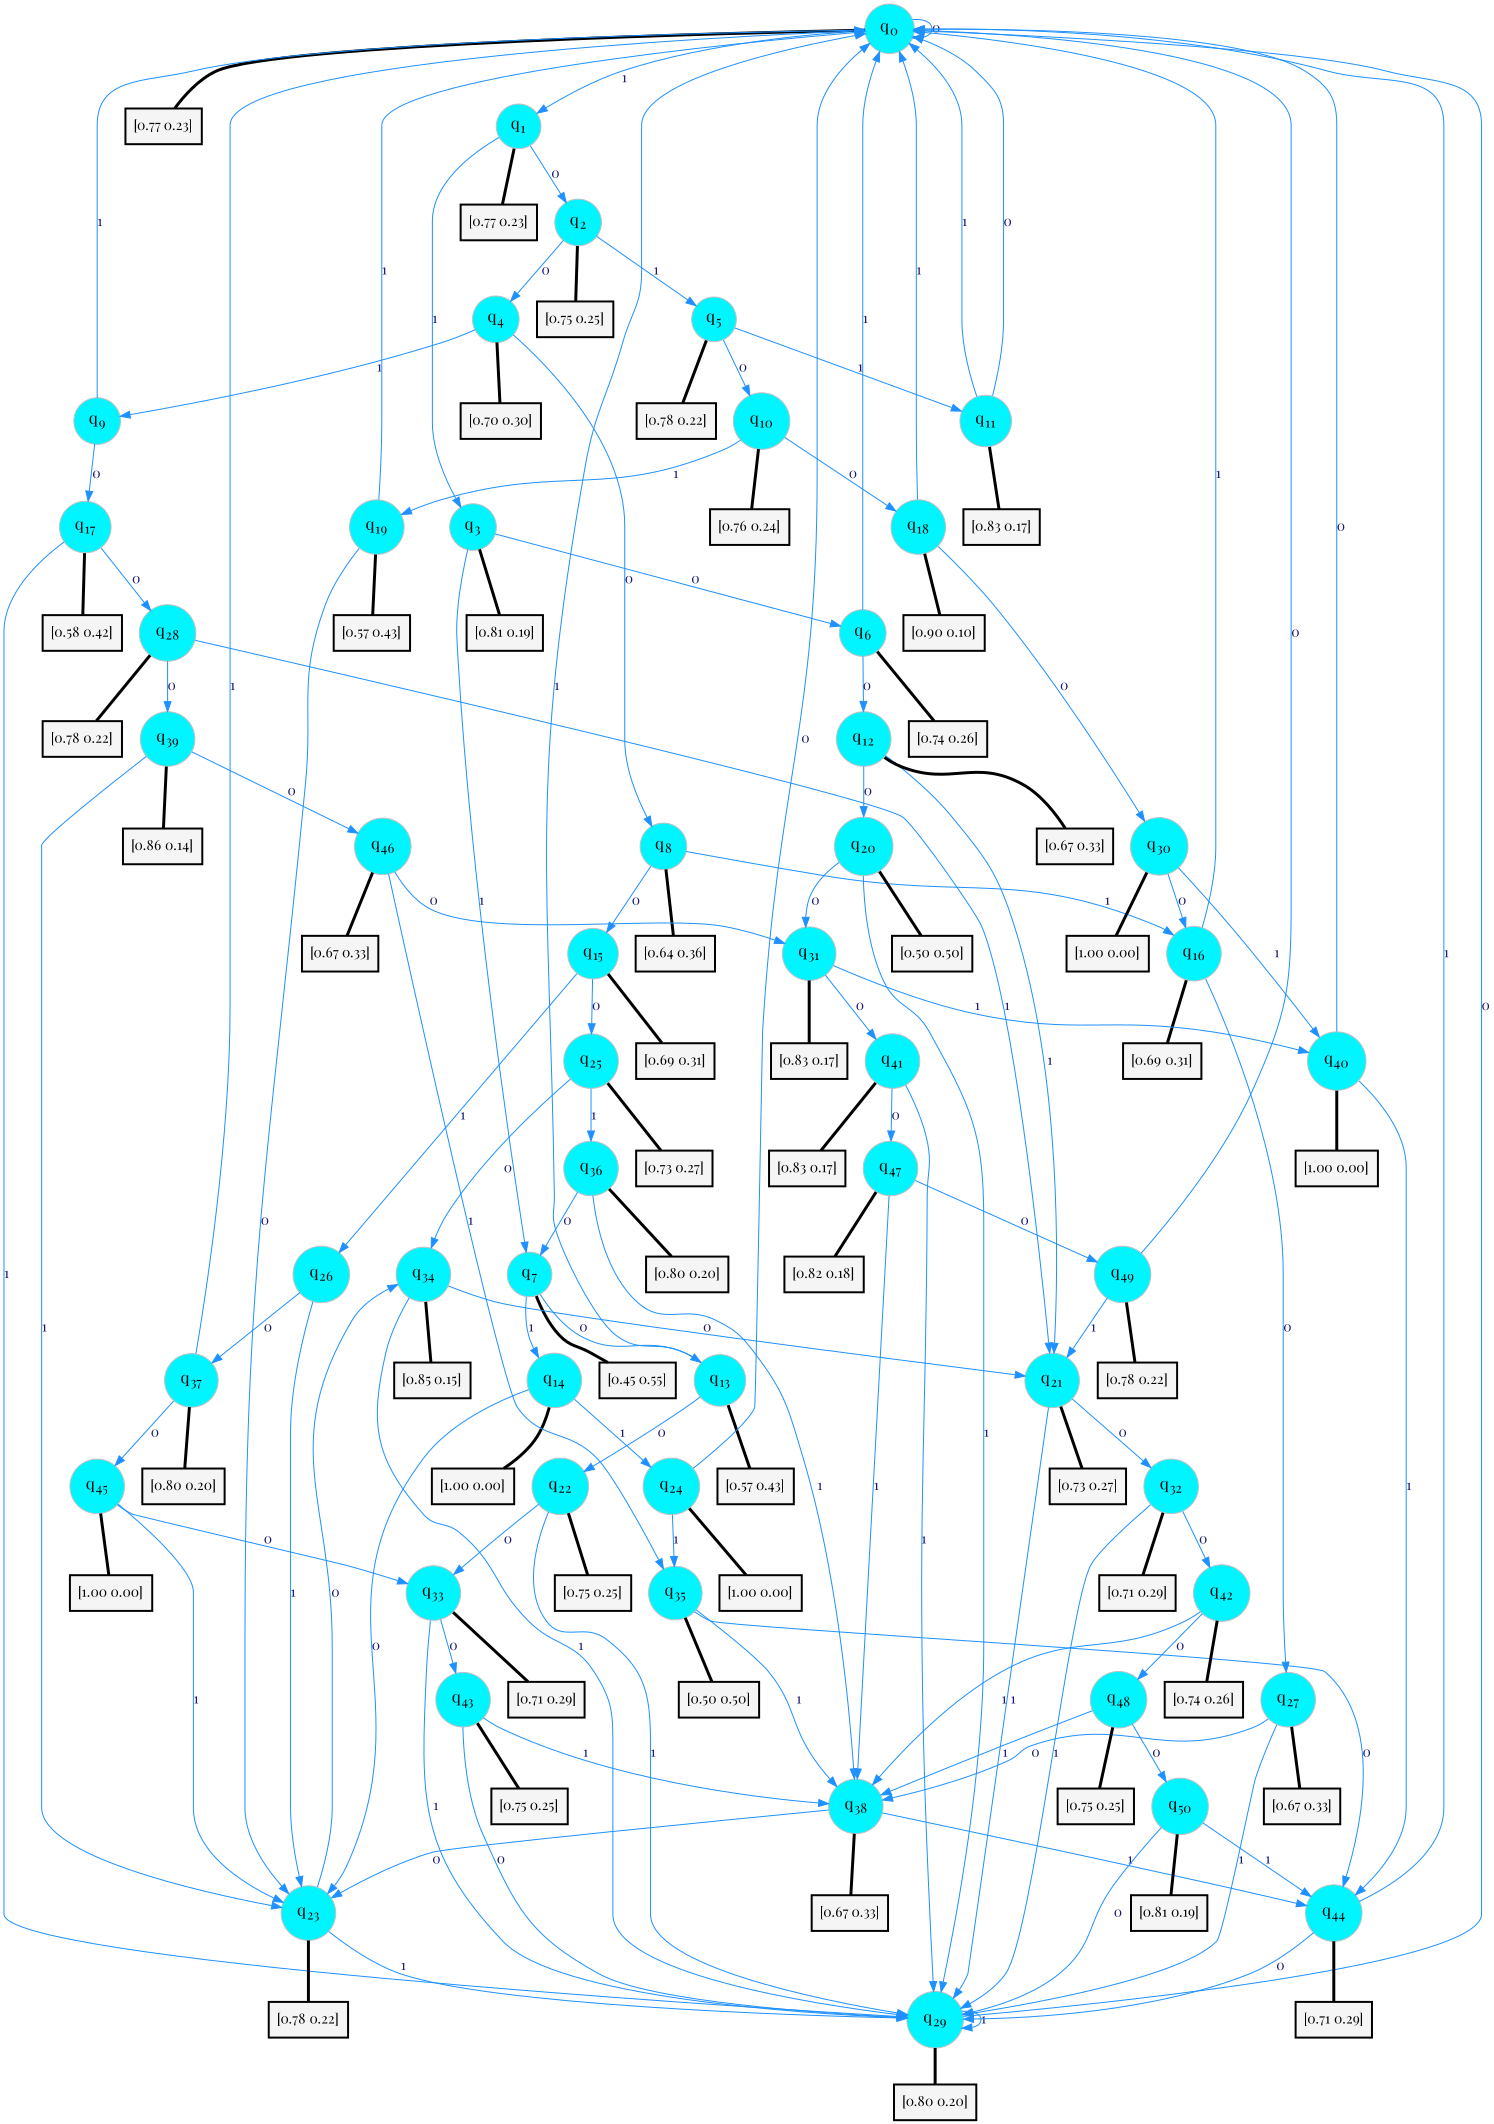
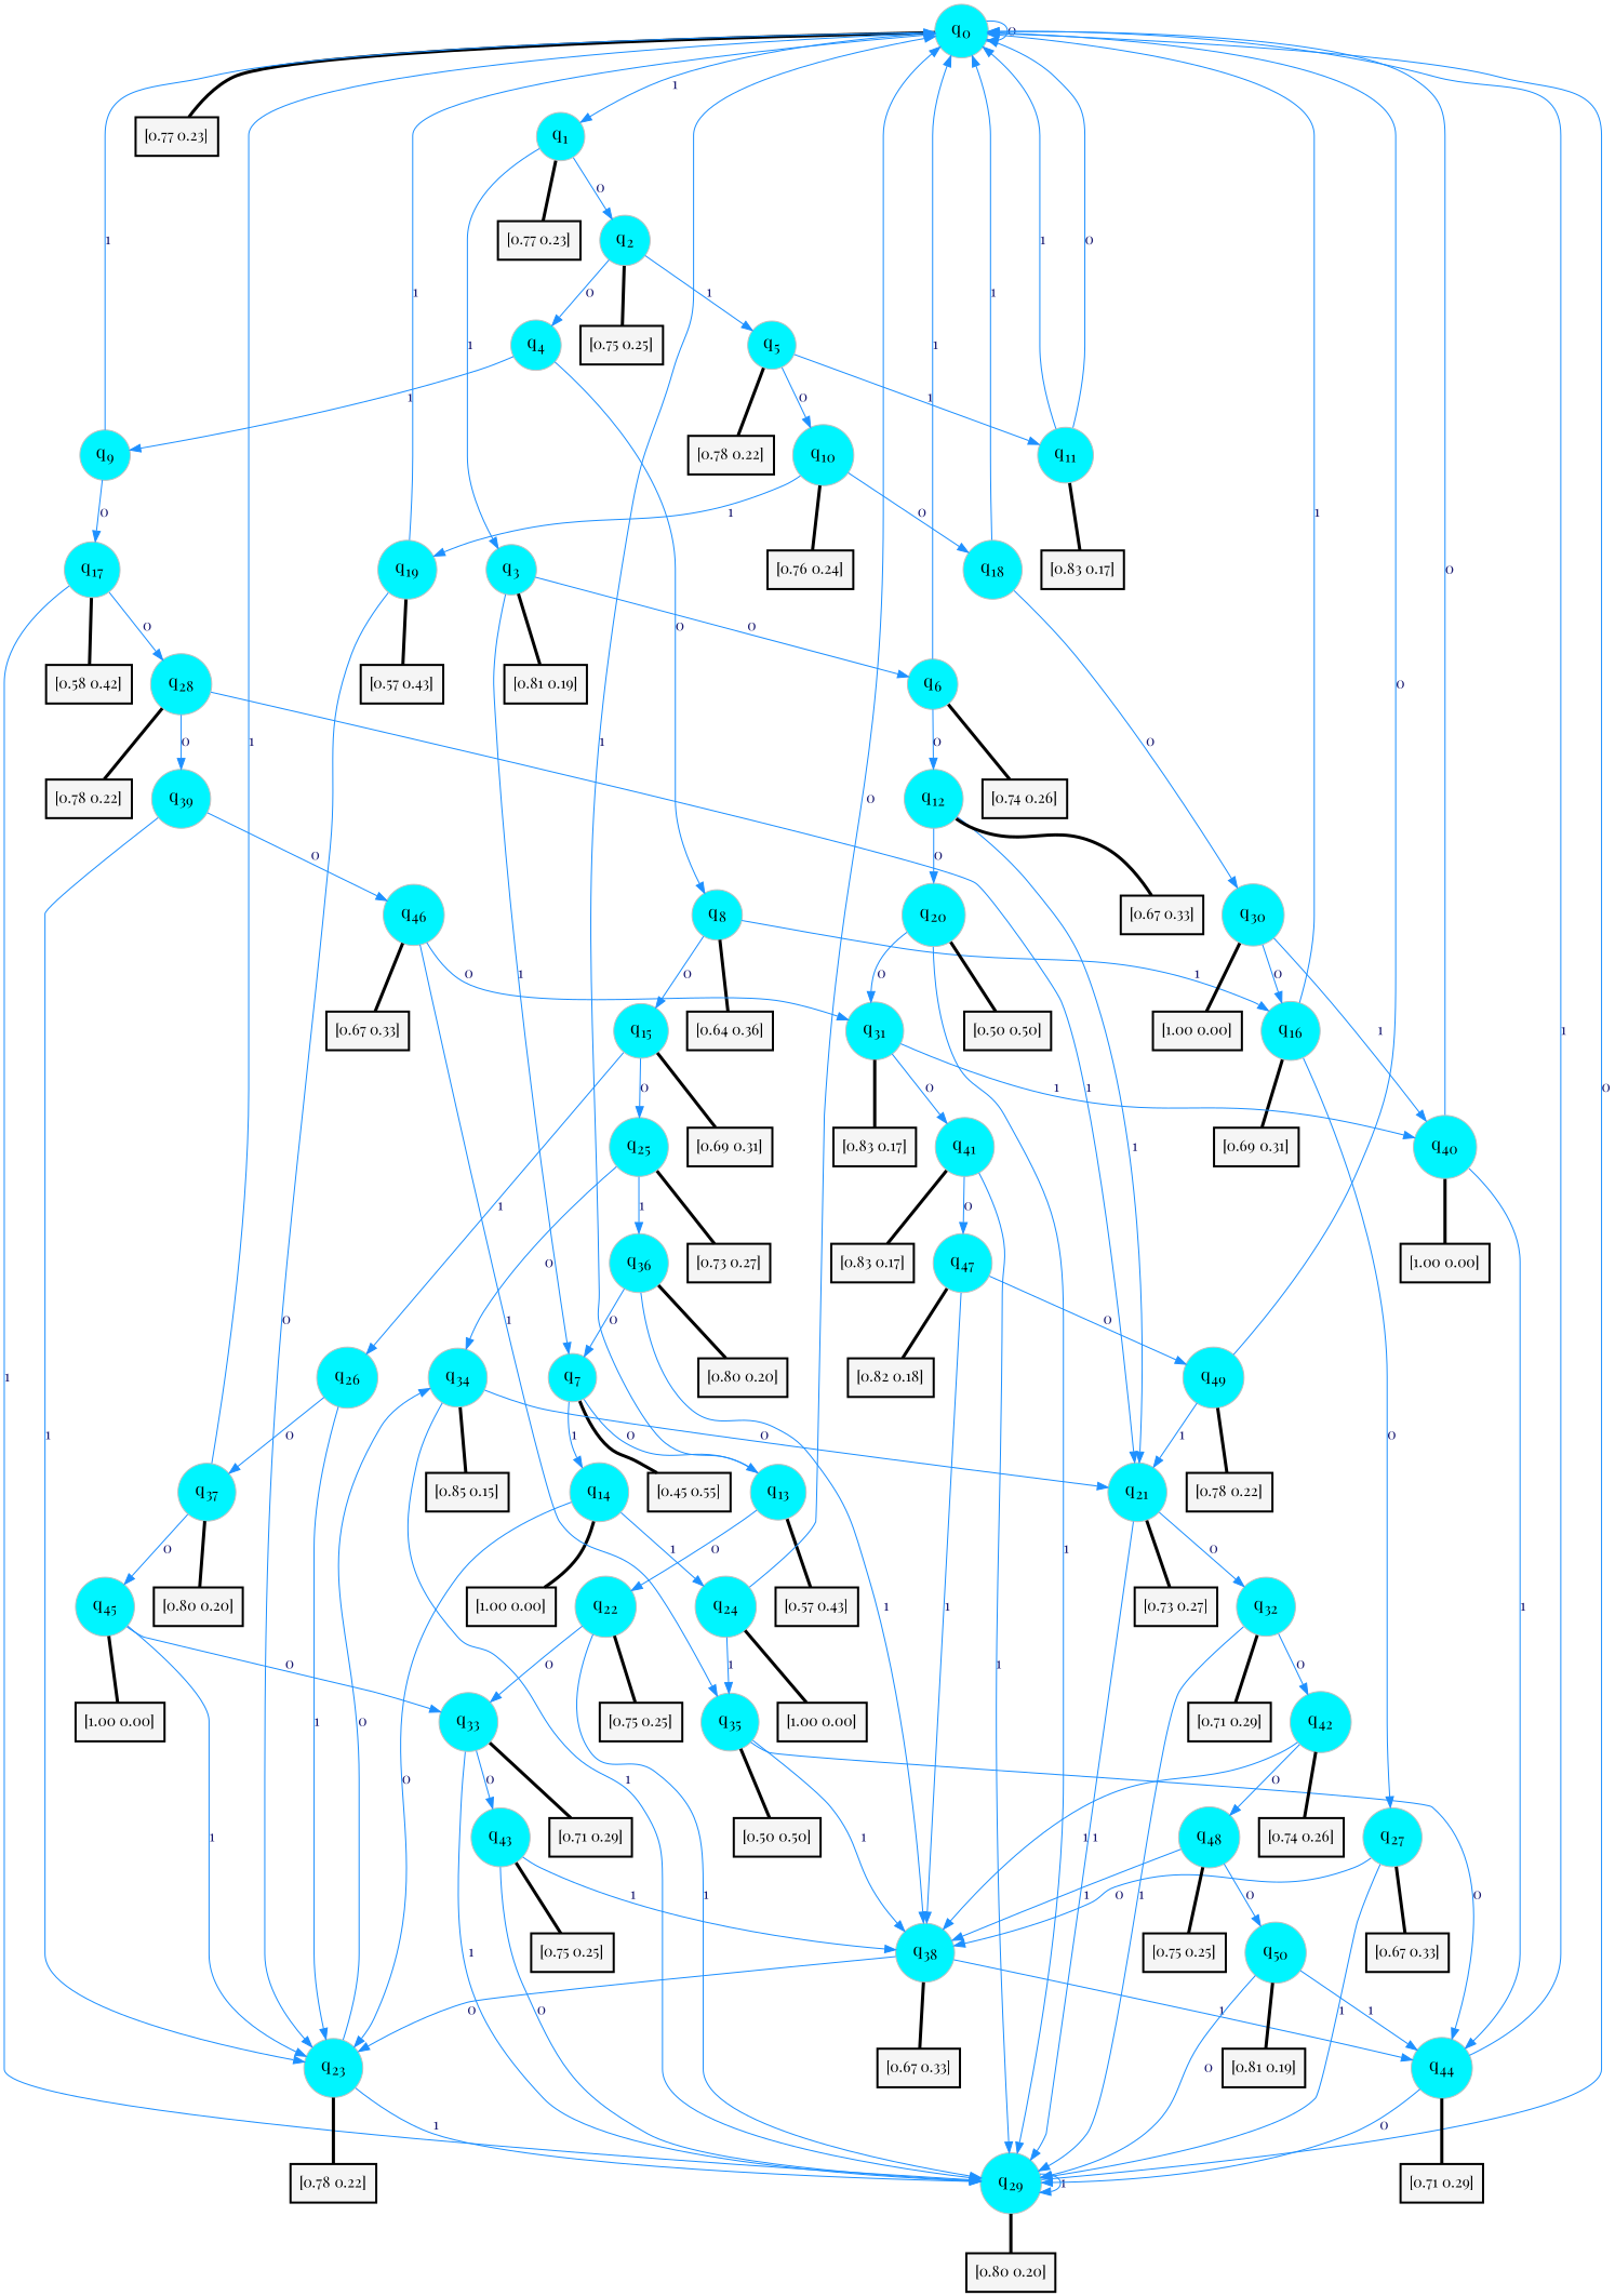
  digraph {
    fontname="Playfair Display"
    rankdir=TD
    node [color=gray fillcolor=turquoise1 fontcolor=black fontname="Playfair Display" fontsize=16 fontweight=bold shape=circle style=filled]
    edge [arrowsize=1 color=dodgerblue1 fontcolor=midnightblue fontname="Playfair Display" fontweight=bold penwidth=1 style=solid weight=20]
    n1 [label=<q<SUB>0</SUB>>]
    n2 [label=<q<SUB>1</SUB>>]
    n3 [color=black fillcolor=whitesmoke fontsize=14 label="[0.77 0.23]" penwidth=2 shape=box]
    n4 [label=<q<SUB>2</SUB>>]
    n5 [label=<q<SUB>3</SUB>>]
    n6 [color=black fillcolor=whitesmoke fontsize=14 label="[0.77 0.23]" penwidth=2 shape=box]
    n7 [label=<q<SUB>4</SUB>>]
    n8 [label=<q<SUB>5</SUB>>]
    n9 [color=black fillcolor=whitesmoke fontsize=14 label="[0.75 0.25]" penwidth=2 shape=box]
    n10 [label=<q<SUB>6</SUB>>]
    n11 [label=<q<SUB>7</SUB>>]
    n12 [color=black fillcolor=whitesmoke fontsize=14 label="[0.81 0.19]" penwidth=2 shape=box]
    n13 [label=<q<SUB>8</SUB>>]
    n14 [label=<q<SUB>9</SUB>>]
-   n15 [color=black fillcolor=whitesmoke fontsize=14 label="[0.70 0.30]" penwidth=2 shape=box]
    n16 [label=<q<SUB>10</SUB>>]
    n17 [label=<q<SUB>11</SUB>>]
    n18 [color=black fillcolor=whitesmoke fontsize=14 label="[0.78 0.22]" penwidth=2 shape=box]
    n19 [label=<q<SUB>12</SUB>>]
    n20 [color=black fillcolor=whitesmoke fontsize=14 label="[0.74 0.26]" penwidth=2 shape=box]
    n21 [label=<q<SUB>13</SUB>>]
    n22 [label=<q<SUB>14</SUB>>]
    n23 [color=black fillcolor=whitesmoke fontsize=14 label="[0.45 0.55]" penwidth=2 shape=box]
    n24 [label=<q<SUB>15</SUB>>]
    n25 [label=<q<SUB>16</SUB>>]
    n26 [color=black fillcolor=whitesmoke fontsize=14 label="[0.64 0.36]" penwidth=2 shape=box]
    n27 [label=<q<SUB>17</SUB>>]
    n28 [label=<q<SUB>18</SUB>>]
    n29 [label=<q<SUB>19</SUB>>]
    n30 [color=black fillcolor=whitesmoke fontsize=14 label="[0.76 0.24]" penwidth=2 shape=box]
    n31 [color=black fillcolor=whitesmoke fontsize=14 label="[0.83 0.17]" penwidth=2 shape=box]
    n32 [label=<q<SUB>20</SUB>>]
    n33 [label=<q<SUB>21</SUB>>]
    n34 [color=black fillcolor=whitesmoke fontsize=14 label="[0.67 0.33]" penwidth=2 shape=box]
    n35 [label=<q<SUB>22</SUB>>]
    n36 [color=black fillcolor=whitesmoke fontsize=14 label="[0.57 0.43]" penwidth=2 shape=box]
    n37 [label=<q<SUB>23</SUB>>]
    n38 [label=<q<SUB>24</SUB>>]
    n39 [color=black fillcolor=whitesmoke fontsize=14 label="[1.00 0.00]" penwidth=2 shape=box]
    n40 [label=<q<SUB>25</SUB>>]
    n41 [label=<q<SUB>26</SUB>>]
    n42 [color=black fillcolor=whitesmoke fontsize=14 label="[0.69 0.31]" penwidth=2 shape=box]
    n43 [label=<q<SUB>27</SUB>>]
    n44 [color=black fillcolor=whitesmoke fontsize=14 label="[0.69 0.31]" penwidth=2 shape=box]
    n45 [label=<q<SUB>28</SUB>>]
    n46 [label=<q<SUB>29</SUB>>]
    n47 [color=black fillcolor=whitesmoke fontsize=14 label="[0.58 0.42]" penwidth=2 shape=box]
    n48 [label=<q<SUB>30</SUB>>]
-   n49 [color=black fillcolor=whitesmoke fontsize=14 label="[0.90 0.10]" penwidth=2 shape=box]
    n50 [color=black fillcolor=whitesmoke fontsize=14 label="[0.57 0.43]" penwidth=2 shape=box]
    n51 [label=<q<SUB>31</SUB>>]
    n52 [color=black fillcolor=whitesmoke fontsize=14 label="[0.50 0.50]" penwidth=2 shape=box]
    n53 [label=<q<SUB>32</SUB>>]
    n54 [color=black fillcolor=whitesmoke fontsize=14 label="[0.73 0.27]" penwidth=2 shape=box]
    n55 [label=<q<SUB>33</SUB>>]
    n56 [color=black fillcolor=whitesmoke fontsize=14 label="[0.75 0.25]" penwidth=2 shape=box]
    n57 [label=<q<SUB>34</SUB>>]
    n58 [color=black fillcolor=whitesmoke fontsize=14 label="[0.78 0.22]" penwidth=2 shape=box]
    n59 [label=<q<SUB>35</SUB>>]
    n60 [color=black fillcolor=whitesmoke fontsize=14 label="[1.00 0.00]" penwidth=2 shape=box]
    n61 [label=<q<SUB>36</SUB>>]
    n62 [color=black fillcolor=whitesmoke fontsize=14 label="[0.73 0.27]" penwidth=2 shape=box]
    n63 [label=<q<SUB>37</SUB>>]
    n64 [label=<q<SUB>38</SUB>>]
    n65 [color=black fillcolor=whitesmoke fontsize=14 label="[0.67 0.33]" penwidth=2 shape=box]
    n66 [label=<q<SUB>39</SUB>>]
    n67 [color=black fillcolor=whitesmoke fontsize=14 label="[0.78 0.22]" penwidth=2 shape=box]
    n68 [color=black fillcolor=whitesmoke fontsize=14 label="[0.80 0.20]" penwidth=2 shape=box]
    n69 [label=<q<SUB>40</SUB>>]
    n70 [color=black fillcolor=whitesmoke fontsize=14 label="[1.00 0.00]" penwidth=2 shape=box]
    n71 [label=<q<SUB>41</SUB>>]
    n72 [color=black fillcolor=whitesmoke fontsize=14 label="[0.83 0.17]" penwidth=2 shape=box]
    n73 [label=<q<SUB>42</SUB>>]
    n74 [color=black fillcolor=whitesmoke fontsize=14 label="[0.71 0.29]" penwidth=2 shape=box]
    n75 [label=<q<SUB>43</SUB>>]
    n76 [color=black fillcolor=whitesmoke fontsize=14 label="[0.71 0.29]" penwidth=2 shape=box]
    n77 [color=black fillcolor=whitesmoke fontsize=14 label="[0.85 0.15]" penwidth=2 shape=box]
    n78 [label=<q<SUB>44</SUB>>]
    n79 [color=black fillcolor=whitesmoke fontsize=14 label="[0.50 0.50]" penwidth=2 shape=box]
    n80 [color=black fillcolor=whitesmoke fontsize=14 label="[0.80 0.20]" penwidth=2 shape=box]
    n81 [label=<q<SUB>45</SUB>>]
    n82 [color=black fillcolor=whitesmoke fontsize=14 label="[0.80 0.20]" penwidth=2 shape=box]
    n83 [color=black fillcolor=whitesmoke fontsize=14 label="[0.67 0.33]" penwidth=2 shape=box]
    n84 [label=<q<SUB>46</SUB>>]
-   n85 [color=black fillcolor=whitesmoke fontsize=14 label="[0.86 0.14]" penwidth=2 shape=box]
    n86 [color=black fillcolor=whitesmoke fontsize=14 label="[1.00 0.00]" penwidth=2 shape=box]
    n87 [label=<q<SUB>47</SUB>>]
    n88 [color=black fillcolor=whitesmoke fontsize=14 label="[0.83 0.17]" penwidth=2 shape=box]
    n89 [label=<q<SUB>48</SUB>>]
    n90 [color=black fillcolor=whitesmoke fontsize=14 label="[0.74 0.26]" penwidth=2 shape=box]
    n91 [color=black fillcolor=whitesmoke fontsize=14 label="[0.75 0.25]" penwidth=2 shape=box]
    n92 [color=black fillcolor=whitesmoke fontsize=14 label="[0.71 0.29]" penwidth=2 shape=box]
    n93 [color=black fillcolor=whitesmoke fontsize=14 label="[1.00 0.00]" penwidth=2 shape=box]
    n94 [color=black fillcolor=whitesmoke fontsize=14 label="[0.67 0.33]" penwidth=2 shape=box]
    n95 [label=<q<SUB>49</SUB>>]
    n96 [color=black fillcolor=whitesmoke fontsize=14 label="[0.82 0.18]" penwidth=2 shape=box]
    n97 [label=<q<SUB>50</SUB>>]
    n98 [color=black fillcolor=whitesmoke fontsize=14 label="[0.75 0.25]" penwidth=2 shape=box]
    n99 [color=black fillcolor=whitesmoke fontsize=14 label="[0.78 0.22]" penwidth=2 shape=box]
    n100 [color=black fillcolor=whitesmoke fontsize=14 label="[0.81 0.19]" penwidth=2 shape=box]
    n1 -> n1 [label=0]
    n1 -> n2 [label=1]
    n1 -> n3 [arrowhead=none color=black penwidth=3]
    n2 -> n4 [label=0]
    n2 -> n5 [label=1]
    n2 -> n6 [arrowhead=none color=black penwidth=3]
    n4 -> n7 [label=0]
    n4 -> n8 [label=1]
    n4 -> n9 [arrowhead=none color=black penwidth=3]
    n5 -> n10 [label=0]
    n5 -> n11 [label=1]
    n5 -> n12 [arrowhead=none color=black penwidth=3]
    n7 -> n13 [label=0]
    n7 -> n14 [label=1]
-   n7 -> n15 [arrowhead=none color=black penwidth=3]
    n8 -> n16 [label=0]
    n8 -> n17 [label=1]
    n8 -> n18 [arrowhead=none color=black penwidth=3]
    n10 -> n1 [label=1]
    n10 -> n19 [label=0]
    n10 -> n20 [arrowhead=none color=black penwidth=3]
    n11 -> n21 [label=0]
    n11 -> n22 [label=1]
    n11 -> n23 [arrowhead=none color=black penwidth=3]
    n13 -> n24 [label=0]
    n13 -> n25 [label=1]
    n13 -> n26 [arrowhead=none color=black penwidth=3]
    n14 -> n1 [label=1]
    n14 -> n27 [label=0]
    n16 -> n28 [label=0]
    n16 -> n29 [label=1]
    n16 -> n30 [arrowhead=none color=black penwidth=3]
    n17 -> n1 [label=0]
    n17 -> n1 [label=1]
    n17 -> n31 [arrowhead=none color=black penwidth=3]
    n19 -> n32 [label=0]
    n19 -> n33 [label=1]
    n19 -> n34 [arrowhead=none color=black penwidth=3]
    n21 -> n1 [label=1]
    n21 -> n35 [label=0]
    n21 -> n36 [arrowhead=none color=black penwidth=3]
    n22 -> n37 [label=0]
    n22 -> n38 [label=1]
    n22 -> n39 [arrowhead=none color=black penwidth=3]
    n24 -> n40 [label=0]
    n24 -> n41 [label=1]
    n24 -> n42 [arrowhead=none color=black penwidth=3]
    n25 -> n1 [label=1]
    n25 -> n43 [label=0]
    n25 -> n44 [arrowhead=none color=black penwidth=3]
    n27 -> n45 [label=0]
    n27 -> n46 [label=1]
    n27 -> n47 [arrowhead=none color=black penwidth=3]
    n28 -> n1 [label=1]
    n28 -> n48 [label=0]
-   n28 -> n49 [arrowhead=none color=black penwidth=3]
    n29 -> n1 [label=1]
    n29 -> n37 [label=0]
    n29 -> n50 [arrowhead=none color=black penwidth=3]
    n32 -> n46 [label=1]
    n32 -> n51 [label=0]
    n32 -> n52 [arrowhead=none color=black penwidth=3]
    n33 -> n46 [label=1]
    n33 -> n53 [label=0]
    n33 -> n54 [arrowhead=none color=black penwidth=3]
    n35 -> n46 [label=1]
    n35 -> n55 [label=0]
    n35 -> n56 [arrowhead=none color=black penwidth=3]
    n37 -> n46 [label=1]
    n37 -> n57 [label=0]
    n37 -> n58 [arrowhead=none color=black penwidth=3]
    n38 -> n1 [label=0]
    n38 -> n59 [label=1]
    n38 -> n60 [arrowhead=none color=black penwidth=3]
    n40 -> n57 [label=0]
    n40 -> n61 [label=1]
    n40 -> n62 [arrowhead=none color=black penwidth=3]
    n41 -> n37 [label=1]
    n41 -> n63 [label=0]
    n43 -> n46 [label=1]
    n43 -> n64 [label=0]
    n43 -> n65 [arrowhead=none color=black penwidth=3]
    n45 -> n33 [label=1]
    n45 -> n66 [label=0]
    n45 -> n67 [arrowhead=none color=black penwidth=3]
    n46 -> n1 [label=0]
    n46 -> n46 [label=1]
    n46 -> n68 [arrowhead=none color=black penwidth=3]
    n48 -> n25 [label=0]
    n48 -> n69 [label=1]
    n48 -> n70 [arrowhead=none color=black penwidth=3]
    n51 -> n69 [label=1]
    n51 -> n71 [label=0]
    n51 -> n72 [arrowhead=none color=black penwidth=3]
    n53 -> n46 [label=1]
    n53 -> n73 [label=0]
    n53 -> n74 [arrowhead=none color=black penwidth=3]
    n55 -> n46 [label=1]
    n55 -> n75 [label=0]
    n55 -> n76 [arrowhead=none color=black penwidth=3]
    n57 -> n33 [label=0]
    n57 -> n46 [label=1]
    n57 -> n77 [arrowhead=none color=black penwidth=3]
    n59 -> n64 [label=1]
    n59 -> n78 [label=0]
    n59 -> n79 [arrowhead=none color=black penwidth=3]
    n61 -> n11 [label=0]
    n61 -> n64 [label=1]
    n61 -> n80 [arrowhead=none color=black penwidth=3]
    n63 -> n1 [label=1]
    n63 -> n81 [label=0]
    n63 -> n82 [arrowhead=none color=black penwidth=3]
    n64 -> n37 [label=0]
    n64 -> n78 [label=1]
    n64 -> n83 [arrowhead=none color=black penwidth=3]
    n66 -> n37 [label=1]
    n66 -> n84 [label=0]
-   n66 -> n85 [arrowhead=none color=black penwidth=3]
    n69 -> n1 [label=0]
    n69 -> n78 [label=1]
    n69 -> n86 [arrowhead=none color=black penwidth=3]
    n71 -> n46 [label=1]
    n71 -> n87 [label=0]
    n71 -> n88 [arrowhead=none color=black penwidth=3]
    n73 -> n64 [label=1]
    n73 -> n89 [label=0]
    n73 -> n90 [arrowhead=none color=black penwidth=3]
    n75 -> n46 [label=0]
    n75 -> n64 [label=1]
    n75 -> n91 [arrowhead=none color=black penwidth=3]
    n78 -> n1 [label=1]
    n78 -> n46 [label=0]
    n78 -> n92 [arrowhead=none color=black penwidth=3]
    n81 -> n37 [label=1]
    n81 -> n55 [label=0]
    n81 -> n93 [arrowhead=none color=black penwidth=3]
    n84 -> n51 [label=0]
    n84 -> n59 [label=1]
    n84 -> n94 [arrowhead=none color=black penwidth=3]
    n87 -> n64 [label=1]
    n87 -> n95 [label=0]
    n87 -> n96 [arrowhead=none color=black penwidth=3]
    n89 -> n64 [label=1]
    n89 -> n97 [label=0]
    n89 -> n98 [arrowhead=none color=black penwidth=3]
    n95 -> n1 [label=0]
    n95 -> n33 [label=1]
    n95 -> n99 [arrowhead=none color=black penwidth=3]
    n97 -> n46 [label=0]
    n97 -> n78 [label=1]
    n97 -> n100 [arrowhead=none color=black penwidth=3]
  }
